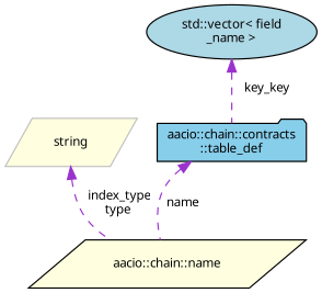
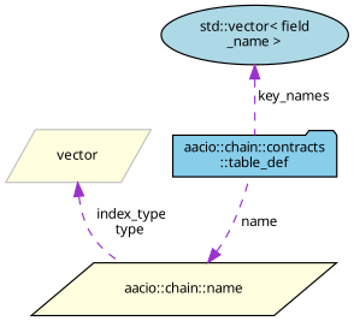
  digraph {
    fontname="Noto Sans"
    node [color=black fillcolor=lightyellow fontname="Noto Sans" fontsize=10 shape=parallelogram style=filled]
    edge [color=darkorchid3 dir=back fontname="Noto Sans" fontsize=10 labelfontname=Helvetica labelfontsize=10 style=dashed]
    n1 [fillcolor=skyblue fontcolor=black height=0.2 label="aacio::chain::contracts\l::table_def" shape=folder width=0.4]
-   n2 [color=grey75 height=0.2 label=string width=0.4]
+   n2 [color=grey75 height=0.2 label=vector width=0.4]
    n3 [height=0.2 label="aacio::chain::name" width=0.4]
    n4 [fillcolor=lightblue height=0.2 label="std::vector\< field\l_name \>" shape=ellipse width=0.4]
    n2 -> n3 [label=" index_type\ntype"]
-   n1 -> n3 [label=" name"]
-   n4 -> n1 [label=" key_key"]
+   n3 -> n1 [label=" name"]
+   n4 -> n1 [label=" key_names"]
  }
